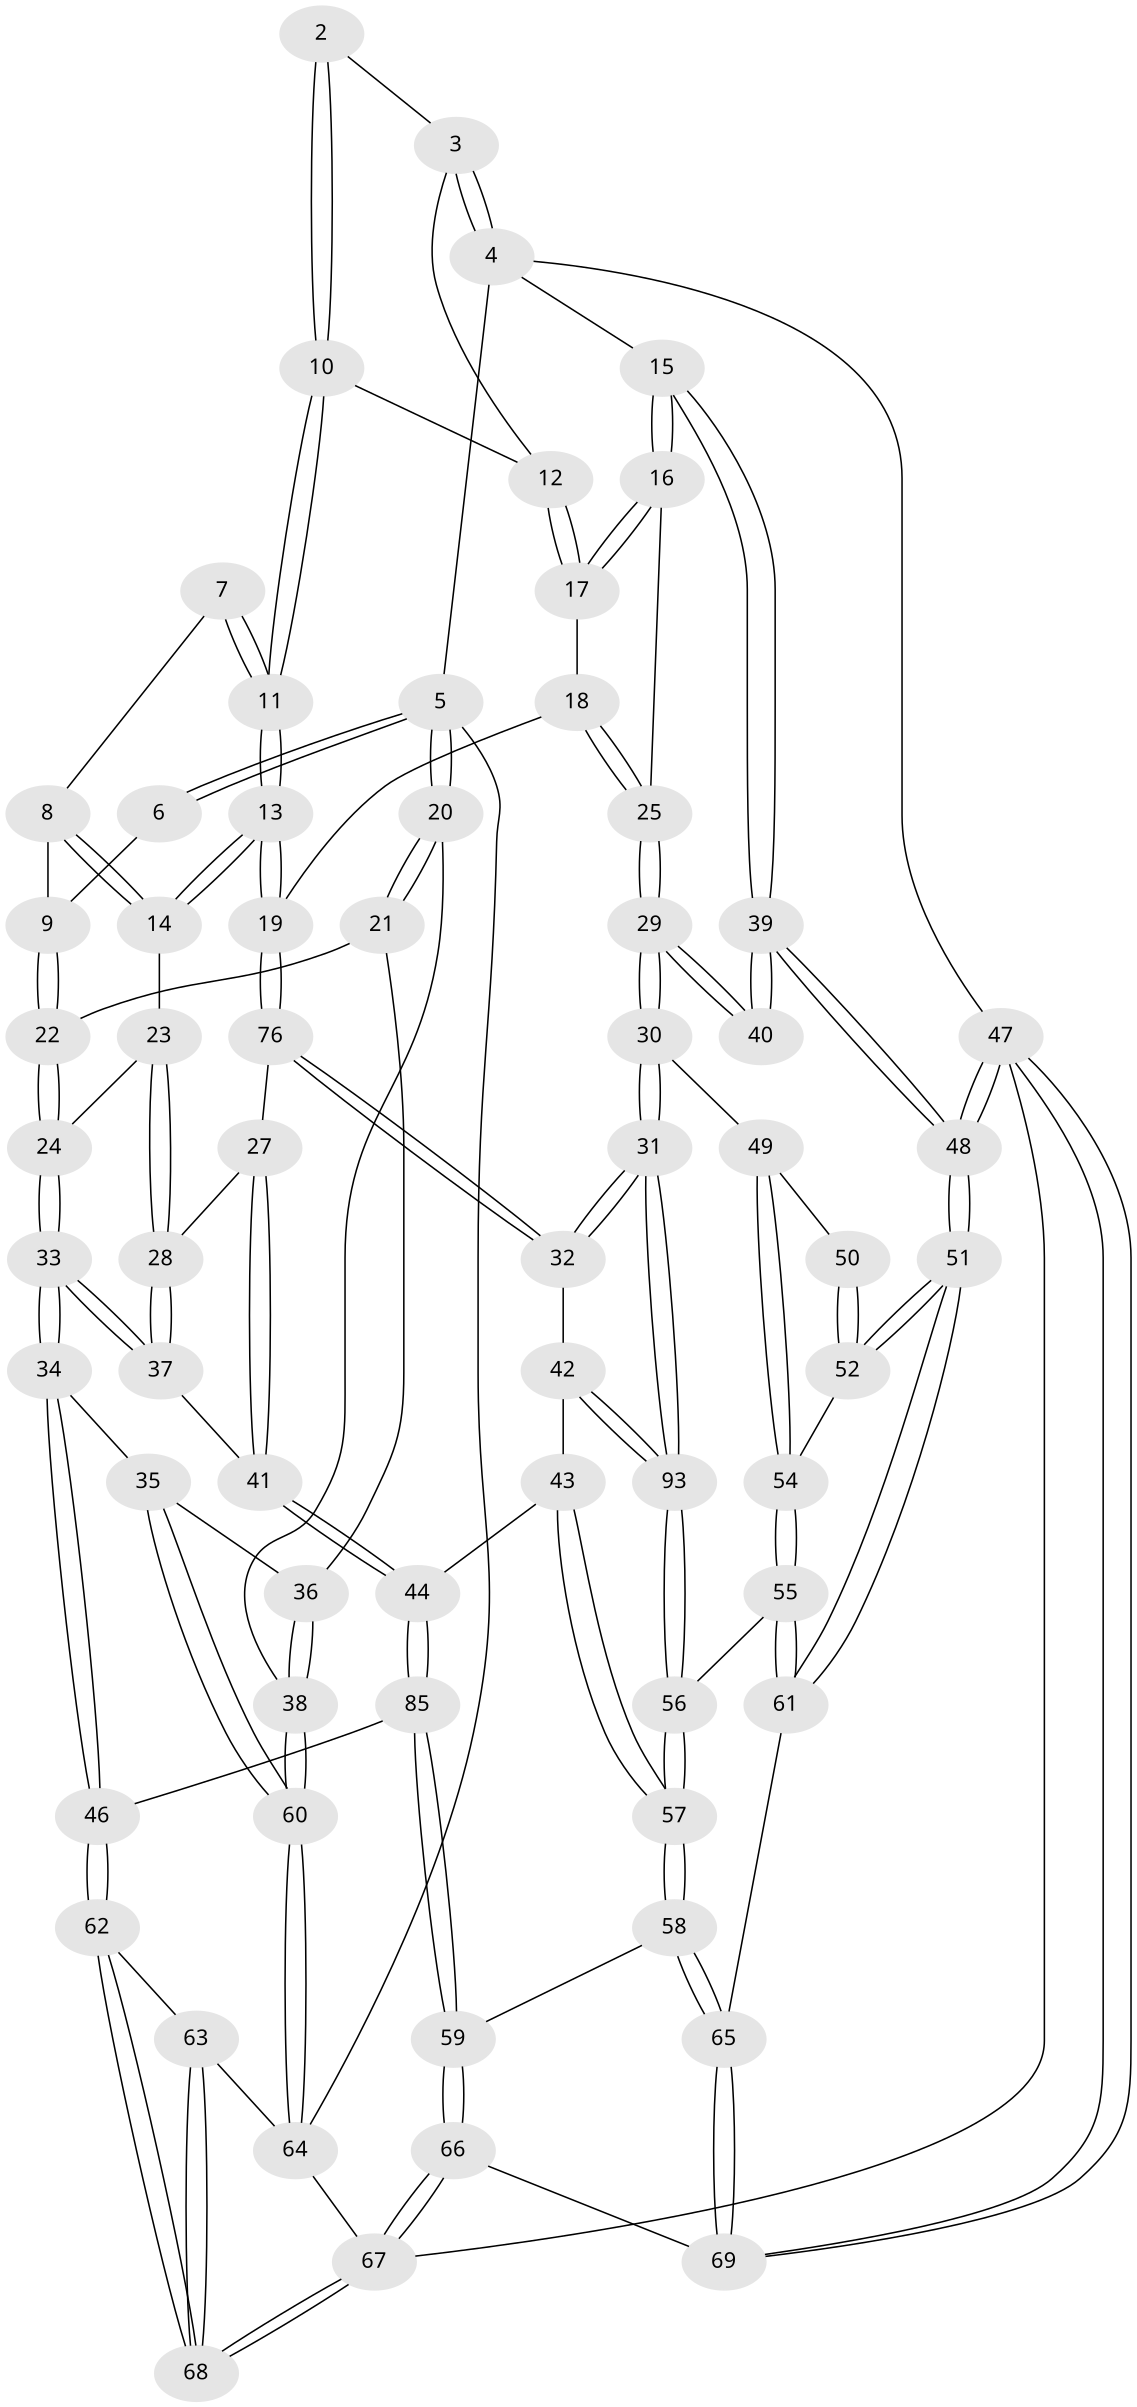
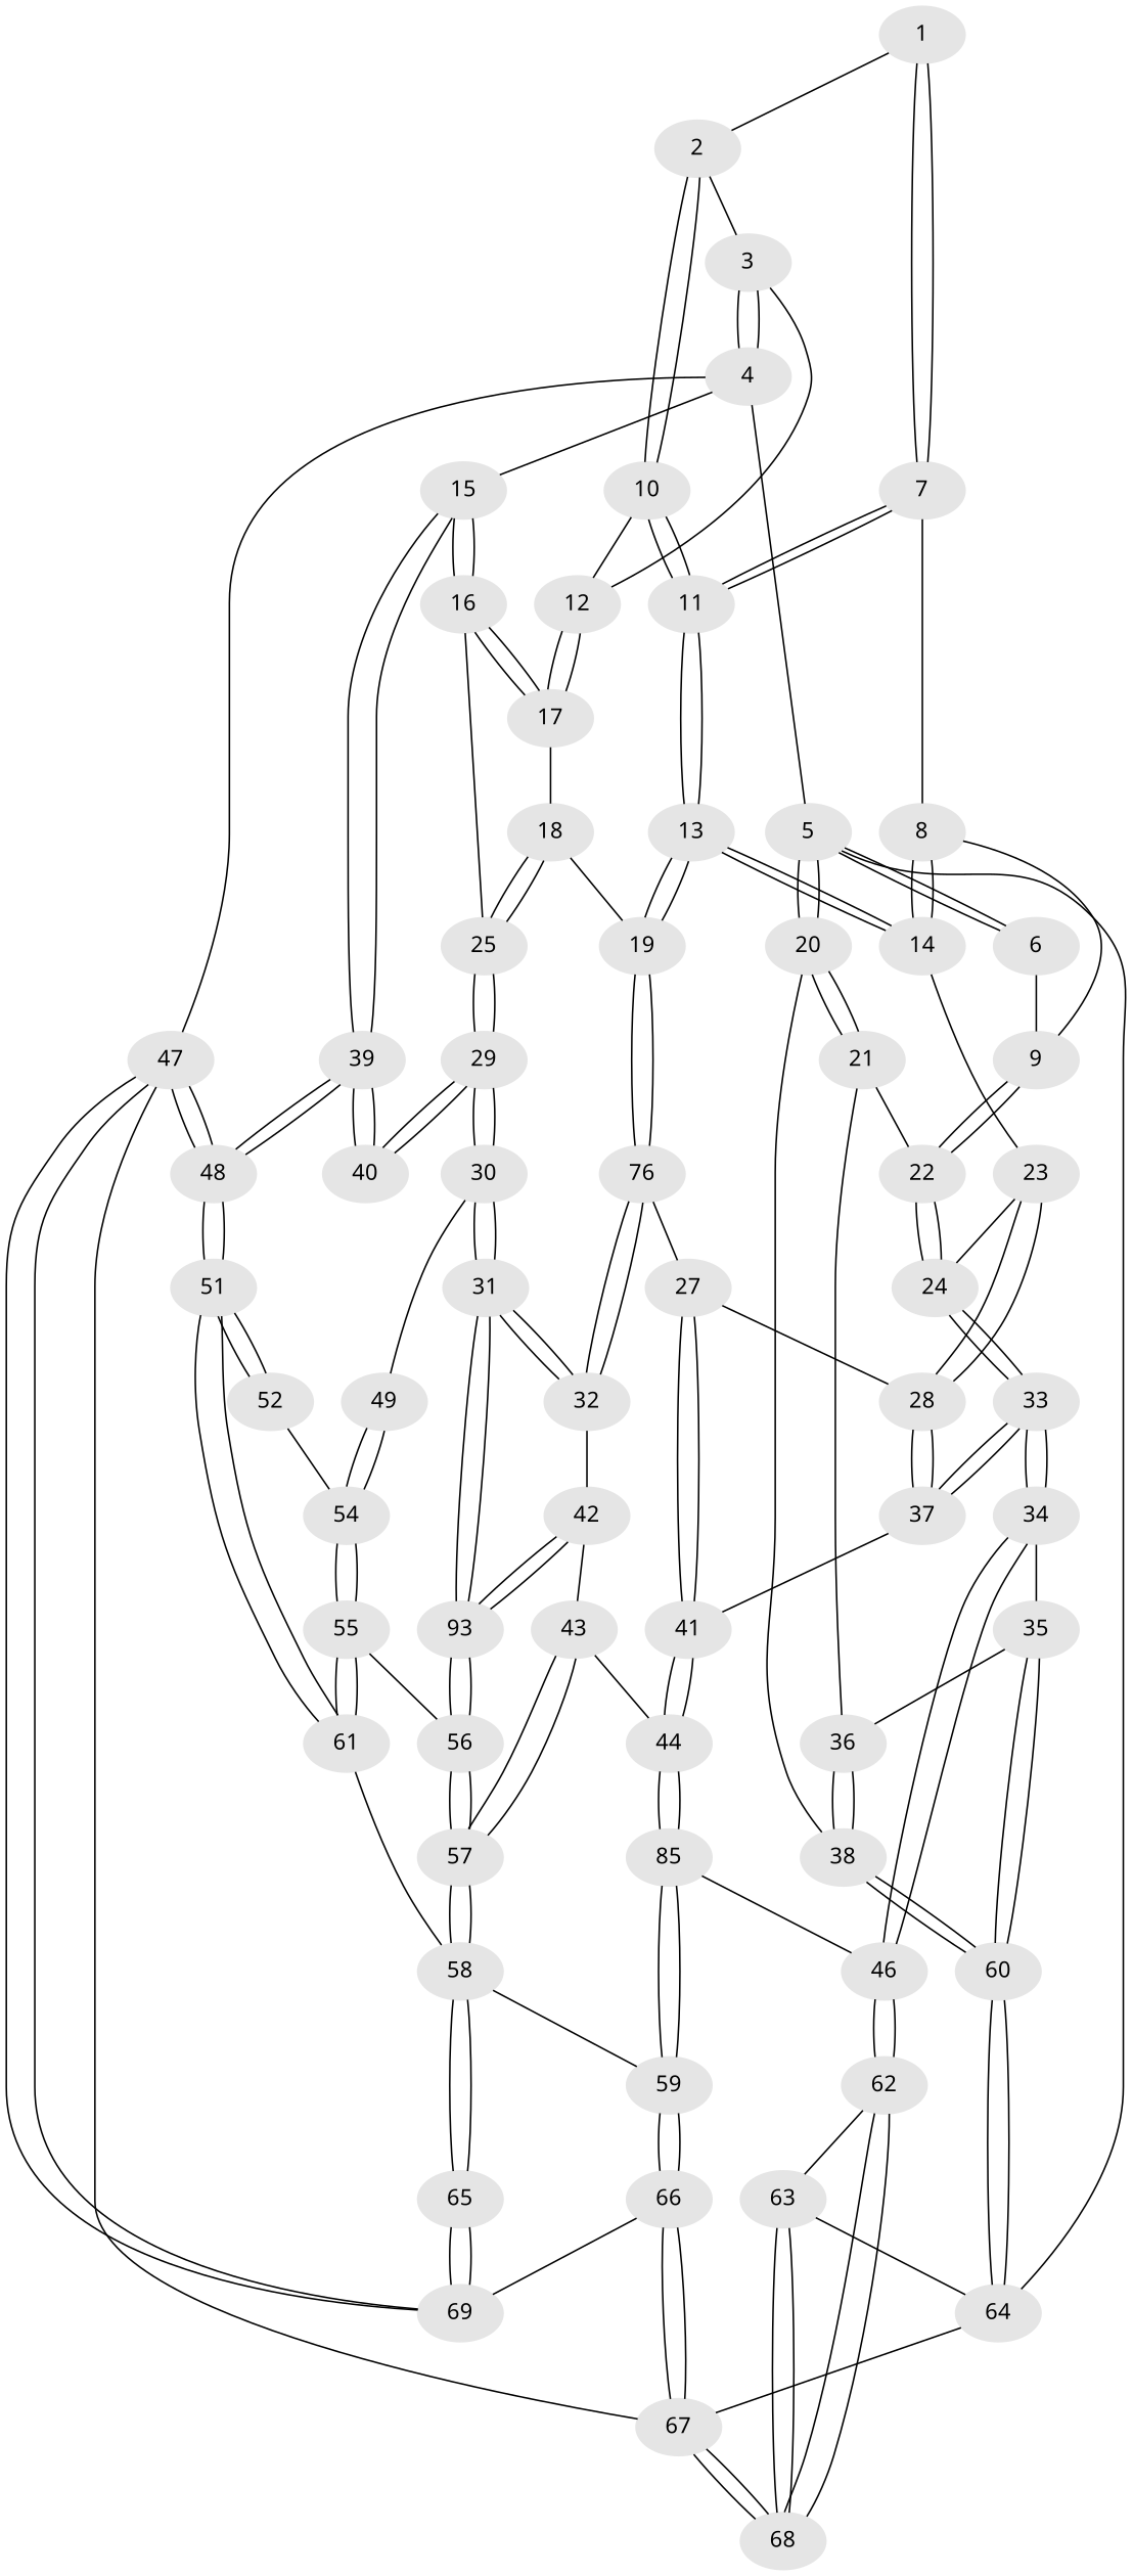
  graph {
    fontname="Noto Sans"
    node [color=gray90 fontname="Noto Sans" style=filled]
    edge [fontname="Noto Sans"]
+   1
    2
    7
    3
    10
    8
    11
    4
    12
    5
    15
    47
    17
    6
    20
    64
    16
    39
    48
    67
    69
    9
    21
    38
    22
    14
    13
    23
    24
    19
    18
    n32 [label=76]
    28
    25
    40
    29
    27
    32
    36
    60
    33
    37
    34
    30
    41
    42
    44
    31
    49
    n50 [label=93]
-   50
    54
    56
    43
    35
    46
    62
    51
    n59 [label=85]
    57
    58
    59
    66
    63
    68
    52
    61
    55
    65
+   1 -- 2
+   1 -- 7
+   1 -- 7
    2 -- 3
    2 -- 10
    2 -- 10
    7 -- 8
    7 -- 11
    7 -- 11
    3 -- 4
    3 -- 4
    3 -- 12
    10 -- 11
    10 -- 11
    10 -- 12
    8 -- 9
    8 -- 14
    8 -- 14
    11 -- 13
    11 -- 13
    4 -- 5
    4 -- 15
    4 -- 47
    12 -- 17
    12 -- 17
    5 -- 6
    5 -- 6
    5 -- 20
    5 -- 20
    5 -- 64
    15 -- 16
    15 -- 16
    15 -- 39
    15 -- 39
    47 -- 48
    47 -- 48
    47 -- 67
    47 -- 69
    47 -- 69
    17 -- 18
    6 -- 9
    20 -- 21
    20 -- 21
    20 -- 38
    64 -- 67
    16 -- 17
    16 -- 17
    16 -- 25
    39 -- 48
    39 -- 48
    39 -- 40
    39 -- 40
    48 -- 51
    48 -- 51
    67 -- 68
    67 -- 68
    9 -- 22
    9 -- 22
    21 -- 22
    21 -- 36
    38 -- 60
    38 -- 60
    22 -- 24
    22 -- 24
    14 -- 23
    13 -- 14
    13 -- 14
    13 -- 19
    13 -- 19
    23 -- 24
    23 -- 28
    23 -- 28
    24 -- 33
    24 -- 33
    19 -- n32
    19 -- n32
    18 -- 19
    18 -- 25
    18 -- 25
    n32 -- 27
    n32 -- 32
    n32 -- 32
    28 -- 37
    28 -- 37
    25 -- 29
    25 -- 29
    29 -- 40
    29 -- 40
    29 -- 30
    29 -- 30
    27 -- 28
    27 -- 41
    27 -- 41
    32 -- 42
    36 -- 38
    36 -- 38
    60 -- 64
    60 -- 64
    33 -- 37
    33 -- 37
    33 -- 34
    33 -- 34
    37 -- 41
    34 -- 35
    34 -- 46
    34 -- 46
    30 -- 31
    30 -- 31
    30 -- 49
    41 -- 44
    41 -- 44
    42 -- n50
    42 -- n50
    42 -- 43
    44 -- n59
    44 -- n59
    31 -- 32
    31 -- 32
    31 -- n50
    31 -- n50
-   49 -- 50
    49 -- 54
    49 -- 54
    n50 -- 56
    n50 -- 56
-   50 -- 52
-   50 -- 52
    54 -- 55
    54 -- 55
    56 -- 57
    56 -- 57
    43 -- 44
    43 -- 57
    43 -- 57
    35 -- 36
    35 -- 60
    35 -- 60
    46 -- 62
    46 -- 62
    62 -- 63
    62 -- 68
    62 -- 68
    51 -- 52
    51 -- 52
    51 -- 61
    51 -- 61
    n59 -- 46
    n59 -- 59
    n59 -- 59
    57 -- 58
    57 -- 58
    58 -- 59
    58 -- 65
    58 -- 65
    59 -- 66
    59 -- 66
    66 -- 67
    66 -- 67
    66 -- 69
    63 -- 64
    63 -- 68
    63 -- 68
    52 -- 54
-   61 -- 65
+   61 -- 58
    55 -- 56
    55 -- 61
    55 -- 61
    65 -- 69
    65 -- 69
  }
